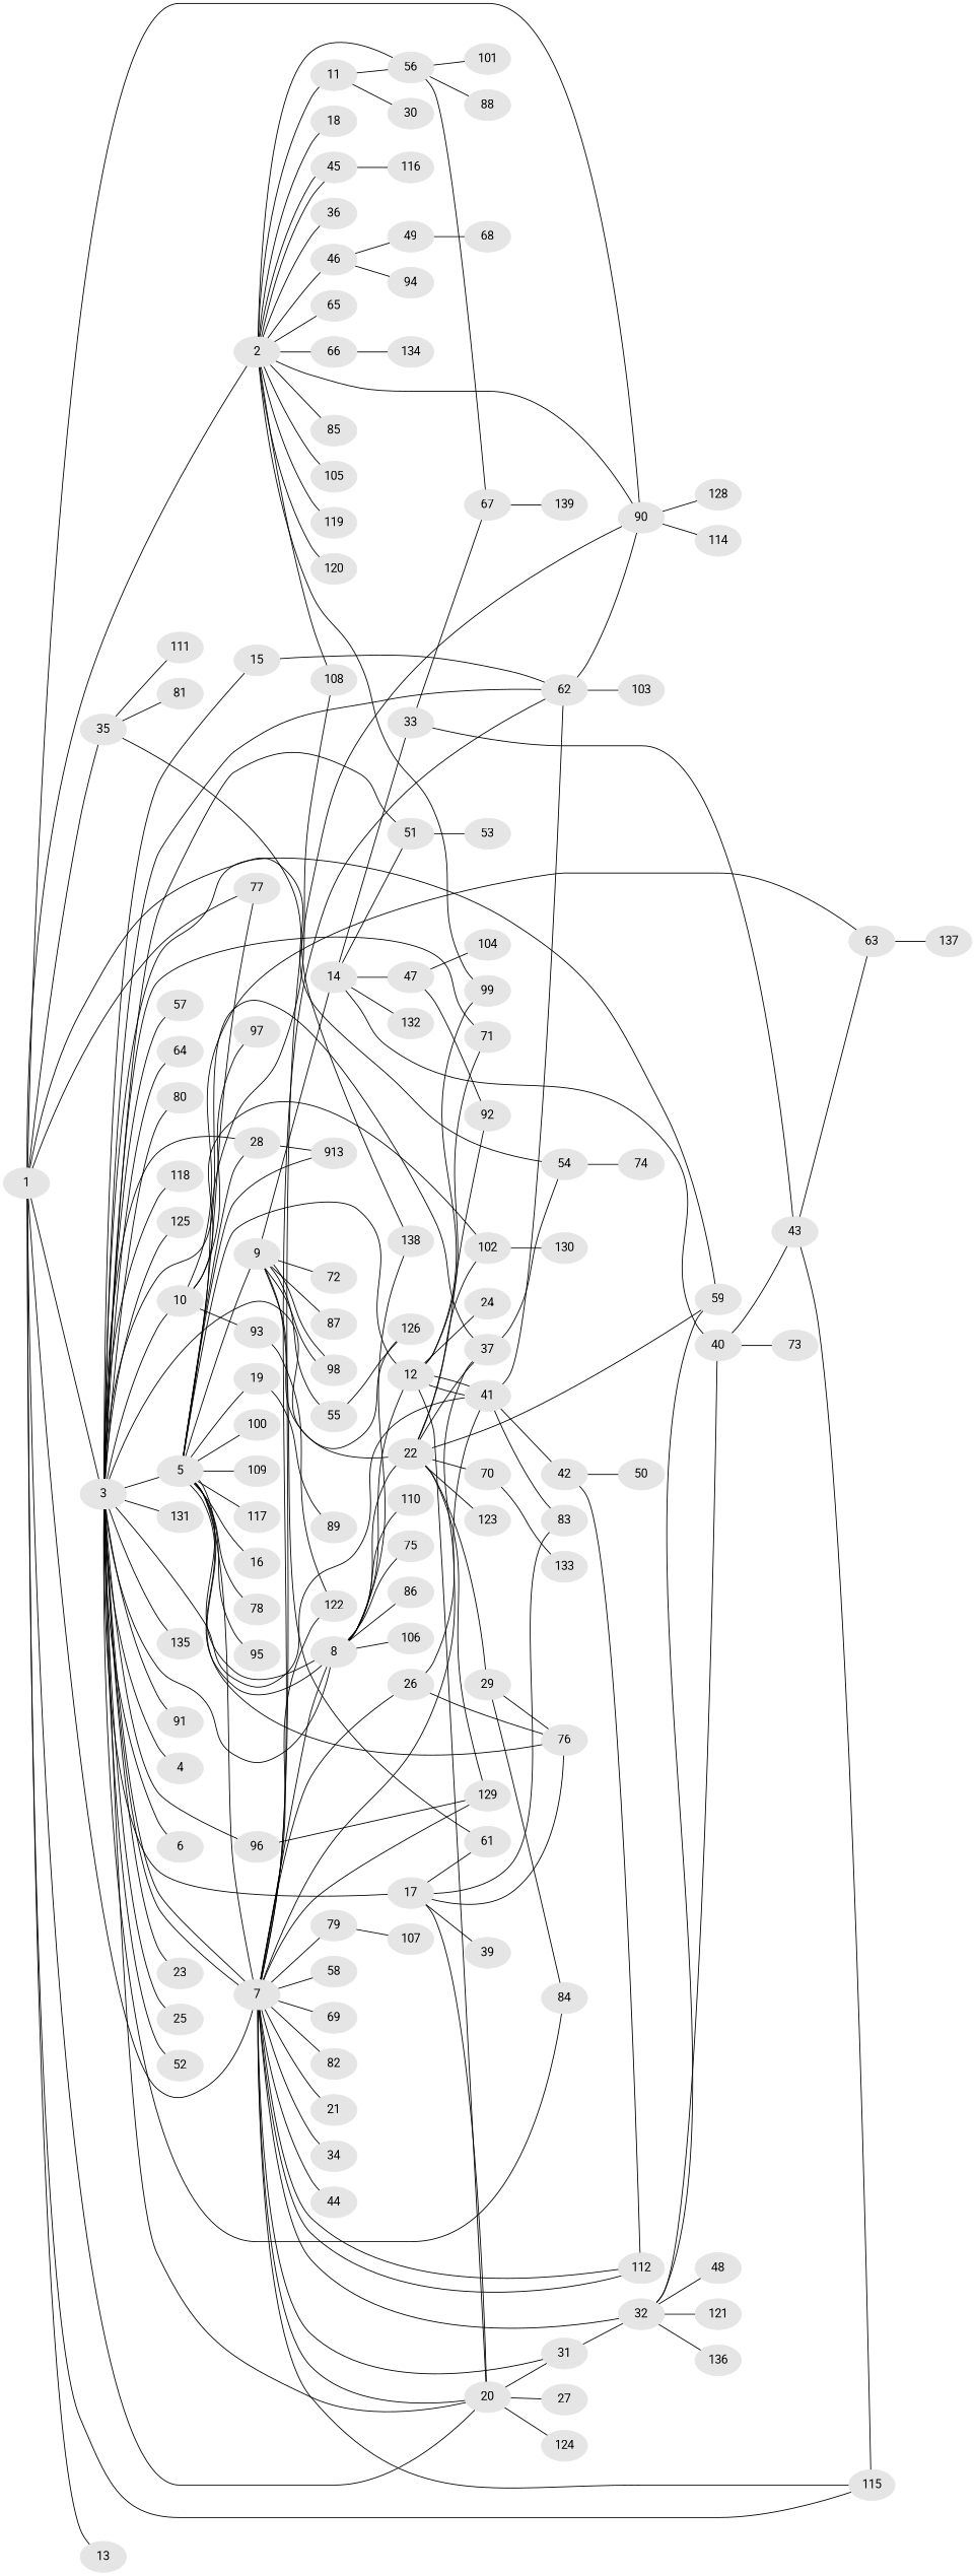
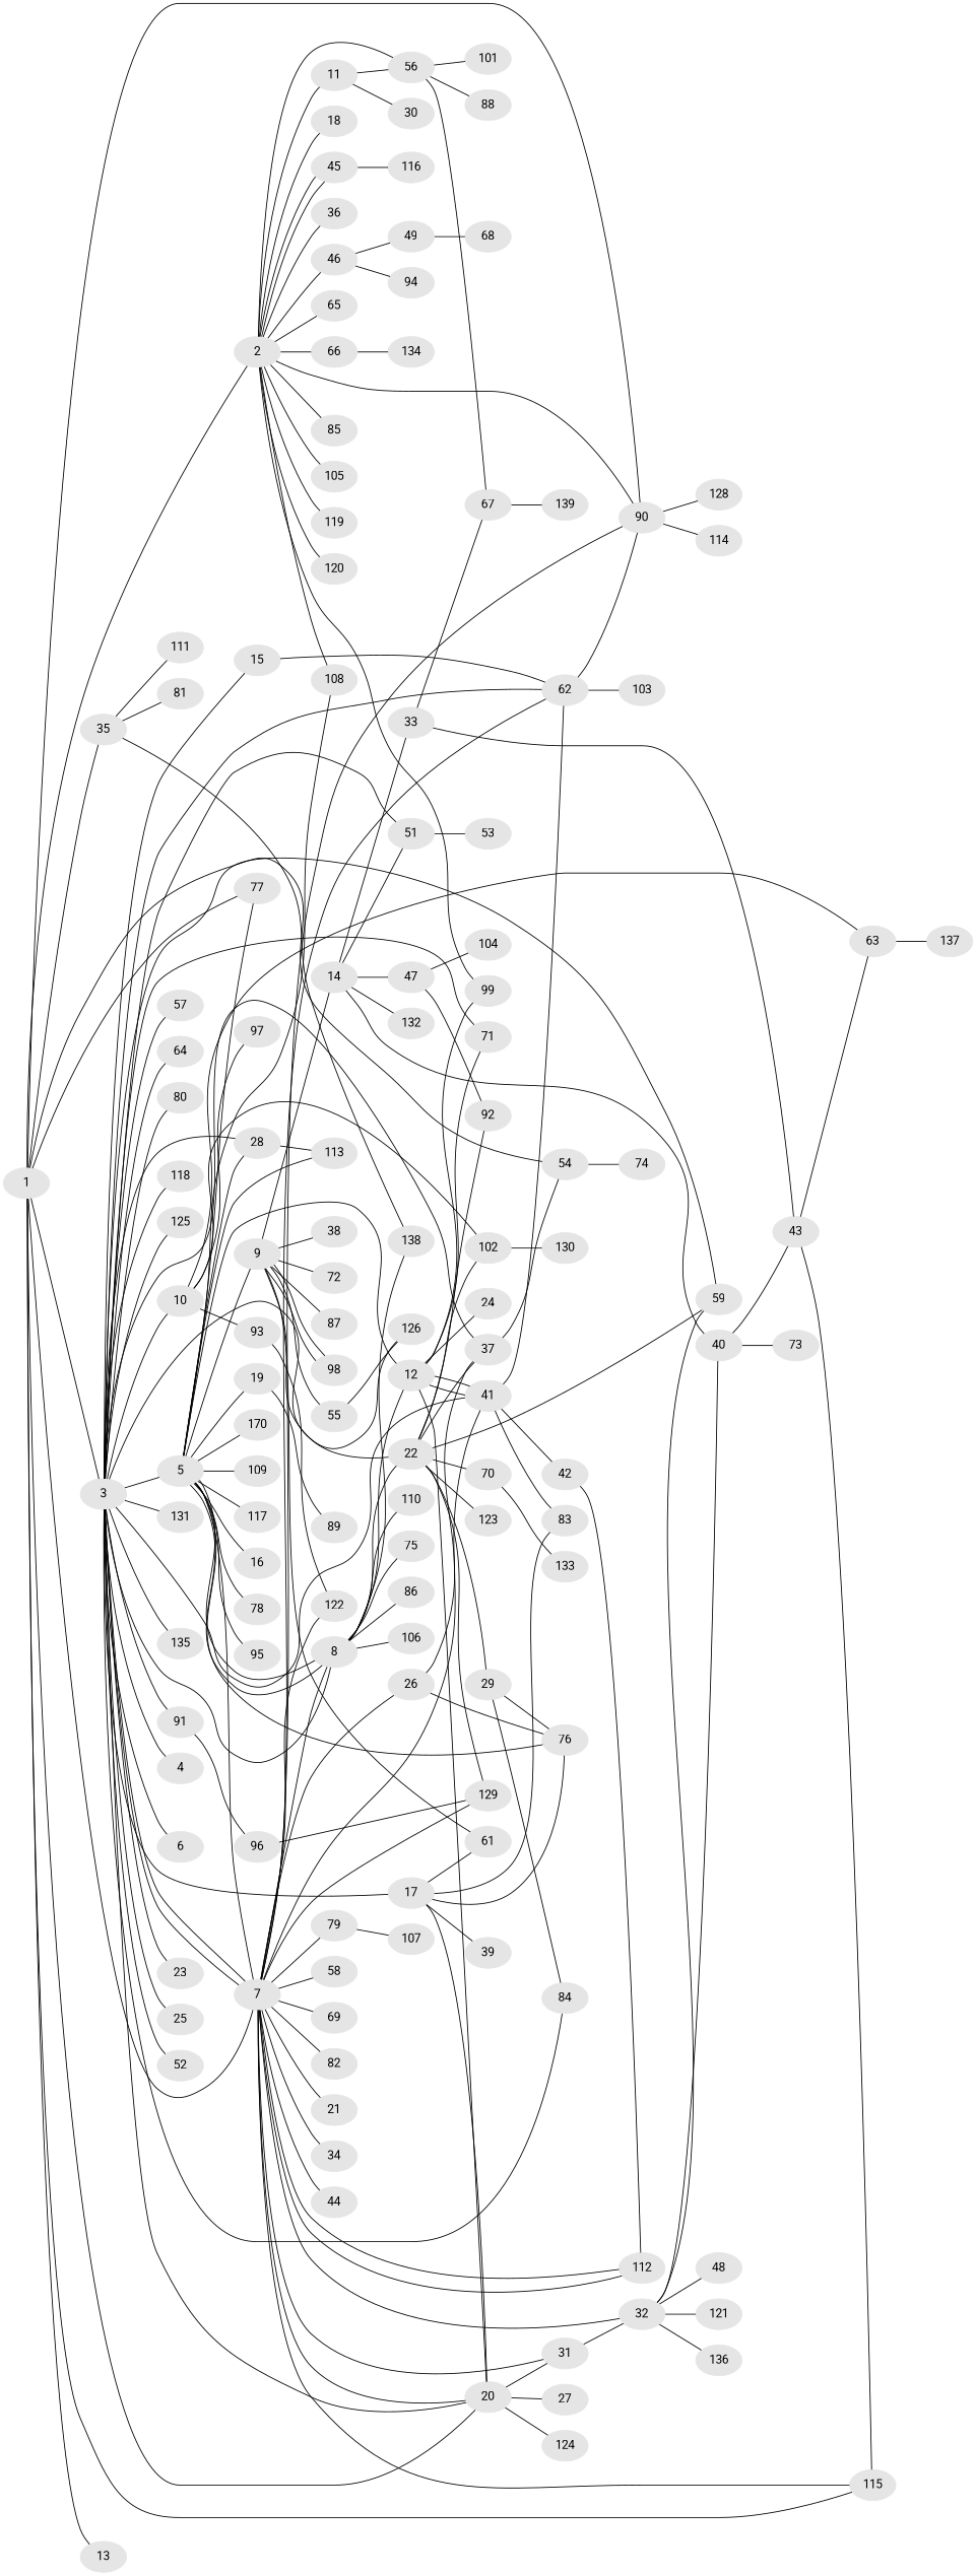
  graph {
    fontname=Roboto
    rankdir=LR
    node [color=gray90 fontname=Roboto style=filled]
    edge [fontname=Roboto]
    1
    2
    3
    7
    13
    20
    35
    54
    77
    90
    115
    11
    18
    36
    45
    46
    56
    65
    66
    85
    99
    105
    108
    119
    120
    4
    5
    6
    8
    10
    15
    17
    23
    25
    28
    37
    41
    51
    52
    57
    59
    62
    64
    71
    80
    84
    91
    96
    118
    125
    126
    131
    135
    21
    26
    31
    32
    34
    44
    58
    69
    79
    82
    112
    122
    129
    27
    124
    138
    81
    111
    74
    114
    128
    30
    116
    49
    94
    67
    88
    101
    134
    9
    12
    16
    19
    76
    78
    95
-   100
+   100 [label=170]
    109
-   113 [label=913]
+   113
    117
    22
    75
    86
    106
    110
    63
    93
    97
    102
    61
    39
    83
    42
    53
    103
    14
+   38
    55
    72
    87
    98
    24
    89
    40
    48
    121
    136
    107
    29
    70
    92
    123
    33
    47
    132
    137
    130
    43
    73
    104
    133
    139
-   50
    68
    1 -- 2
    1 -- 3
    1 -- 7
    1 -- 13
    1 -- 20
    1 -- 35
    1 -- 54
    1 -- 77
    1 -- 90
    1 -- 115
    2 -- 90
    2 -- 11
    2 -- 18
    2 -- 36
    2 -- 45
    2 -- 45
    2 -- 46
    2 -- 56
    2 -- 65
    2 -- 66
    2 -- 85
    2 -- 99
    2 -- 105
    2 -- 108
    2 -- 119
    2 -- 120
    3 -- 7
    3 -- 7
    3 -- 20
    3 -- 4
    3 -- 5
    3 -- 6
    3 -- 8
    3 -- 10
    3 -- 15
    3 -- 17
    3 -- 23
    3 -- 25
    3 -- 28
    3 -- 37
    3 -- 41
    3 -- 51
    3 -- 52
    3 -- 57
    3 -- 59
    3 -- 62
    3 -- 64
    3 -- 71
    3 -- 80
    3 -- 84
    3 -- 91
-   3 -- 96
+   91 -- 96
    3 -- 118
    3 -- 125
    3 -- 126
    3 -- 131
    3 -- 135
    7 -- 20
    7 -- 90
    7 -- 115
    7 -- 8
    7 -- 41
    7 -- 62
    7 -- 21
    7 -- 26
    7 -- 31
    7 -- 32
    7 -- 34
    7 -- 44
    7 -- 58
    7 -- 69
    7 -- 79
    7 -- 82
    7 -- 112
    7 -- 112
    7 -- 122
    7 -- 129
    20 -- 31
    20 -- 27
    20 -- 124
    35 -- 138
    35 -- 81
    35 -- 111
    54 -- 74
    90 -- 114
    90 -- 128
    11 -- 56
    11 -- 30
    45 -- 116
    46 -- 49
    46 -- 94
    56 -- 67
    56 -- 88
    56 -- 101
    66 -- 134
    5 -- 7
    5 -- 77
    5 -- 108
    5 -- 8
    5 -- 8
    5 -- 28
    5 -- 9
    5 -- 12
    5 -- 16
    5 -- 19
    5 -- 76
    5 -- 78
    5 -- 95
    5 -- 100
    5 -- 109
    5 -- 113
    5 -- 117
    8 -- 138
    8 -- 12
    8 -- 22
    8 -- 75
    8 -- 86
    8 -- 106
    8 -- 110
    10 -- 63
    10 -- 93
    10 -- 97
    10 -- 102
    15 -- 62
    17 -- 20
    17 -- 76
    17 -- 61
    17 -- 39
    17 -- 83
    28 -- 113
    37 -- 54
    41 -- 62
    41 -- 83
    41 -- 42
    51 -- 53
    62 -- 90
    62 -- 103
    96 -- 129
    26 -- 37
    26 -- 76
    31 -- 32
    32 -- 59
    32 -- 40
    32 -- 48
    32 -- 121
    32 -- 136
    79 -- 107
    49 -- 68
    67 -- 139
    9 -- 22
    9 -- 61
    9 -- 14
+   9 -- 38
    9 -- 55
    9 -- 72
    9 -- 87
    9 -- 98
    9 -- 98
    12 -- 20
    12 -- 99
    12 -- 41
    12 -- 41
    12 -- 71
    12 -- 24
    19 -- 89
    22 -- 37
    22 -- 59
    22 -- 129
    22 -- 102
    22 -- 29
    22 -- 70
    22 -- 92
    22 -- 123
    63 -- 137
    93 -- 122
    102 -- 130
    42 -- 112
-   42 -- 50
    14 -- 51
    14 -- 40
    14 -- 33
    14 -- 47
    14 -- 132
    55 -- 126
    40 -- 43
    40 -- 73
    29 -- 84
    29 -- 76
    70 -- 133
    33 -- 67
    33 -- 43
    47 -- 92
    47 -- 104
    43 -- 115
    43 -- 63
  }
